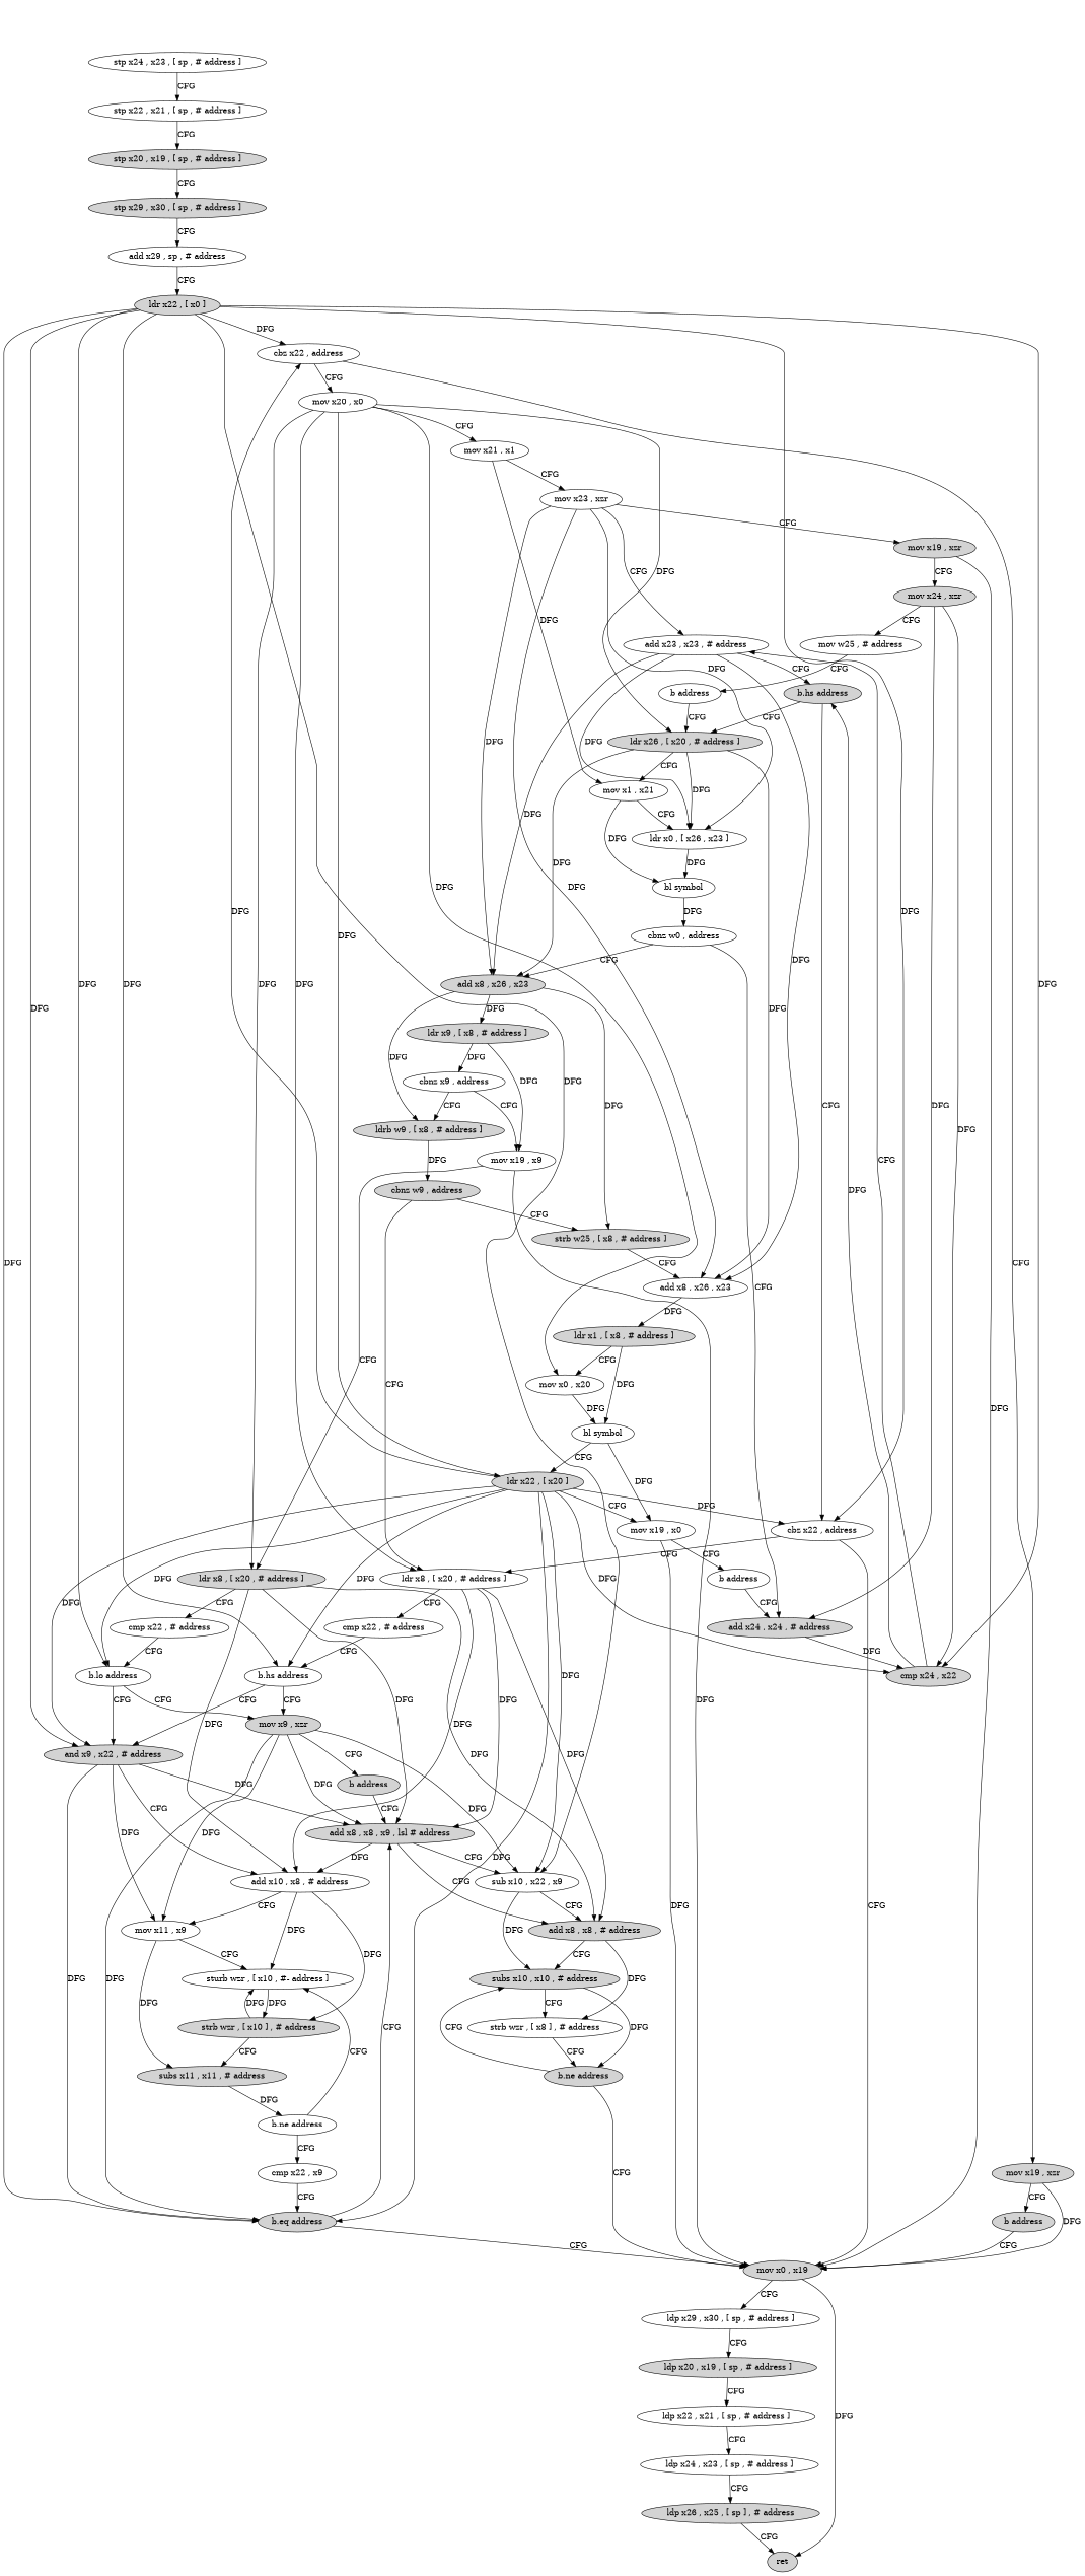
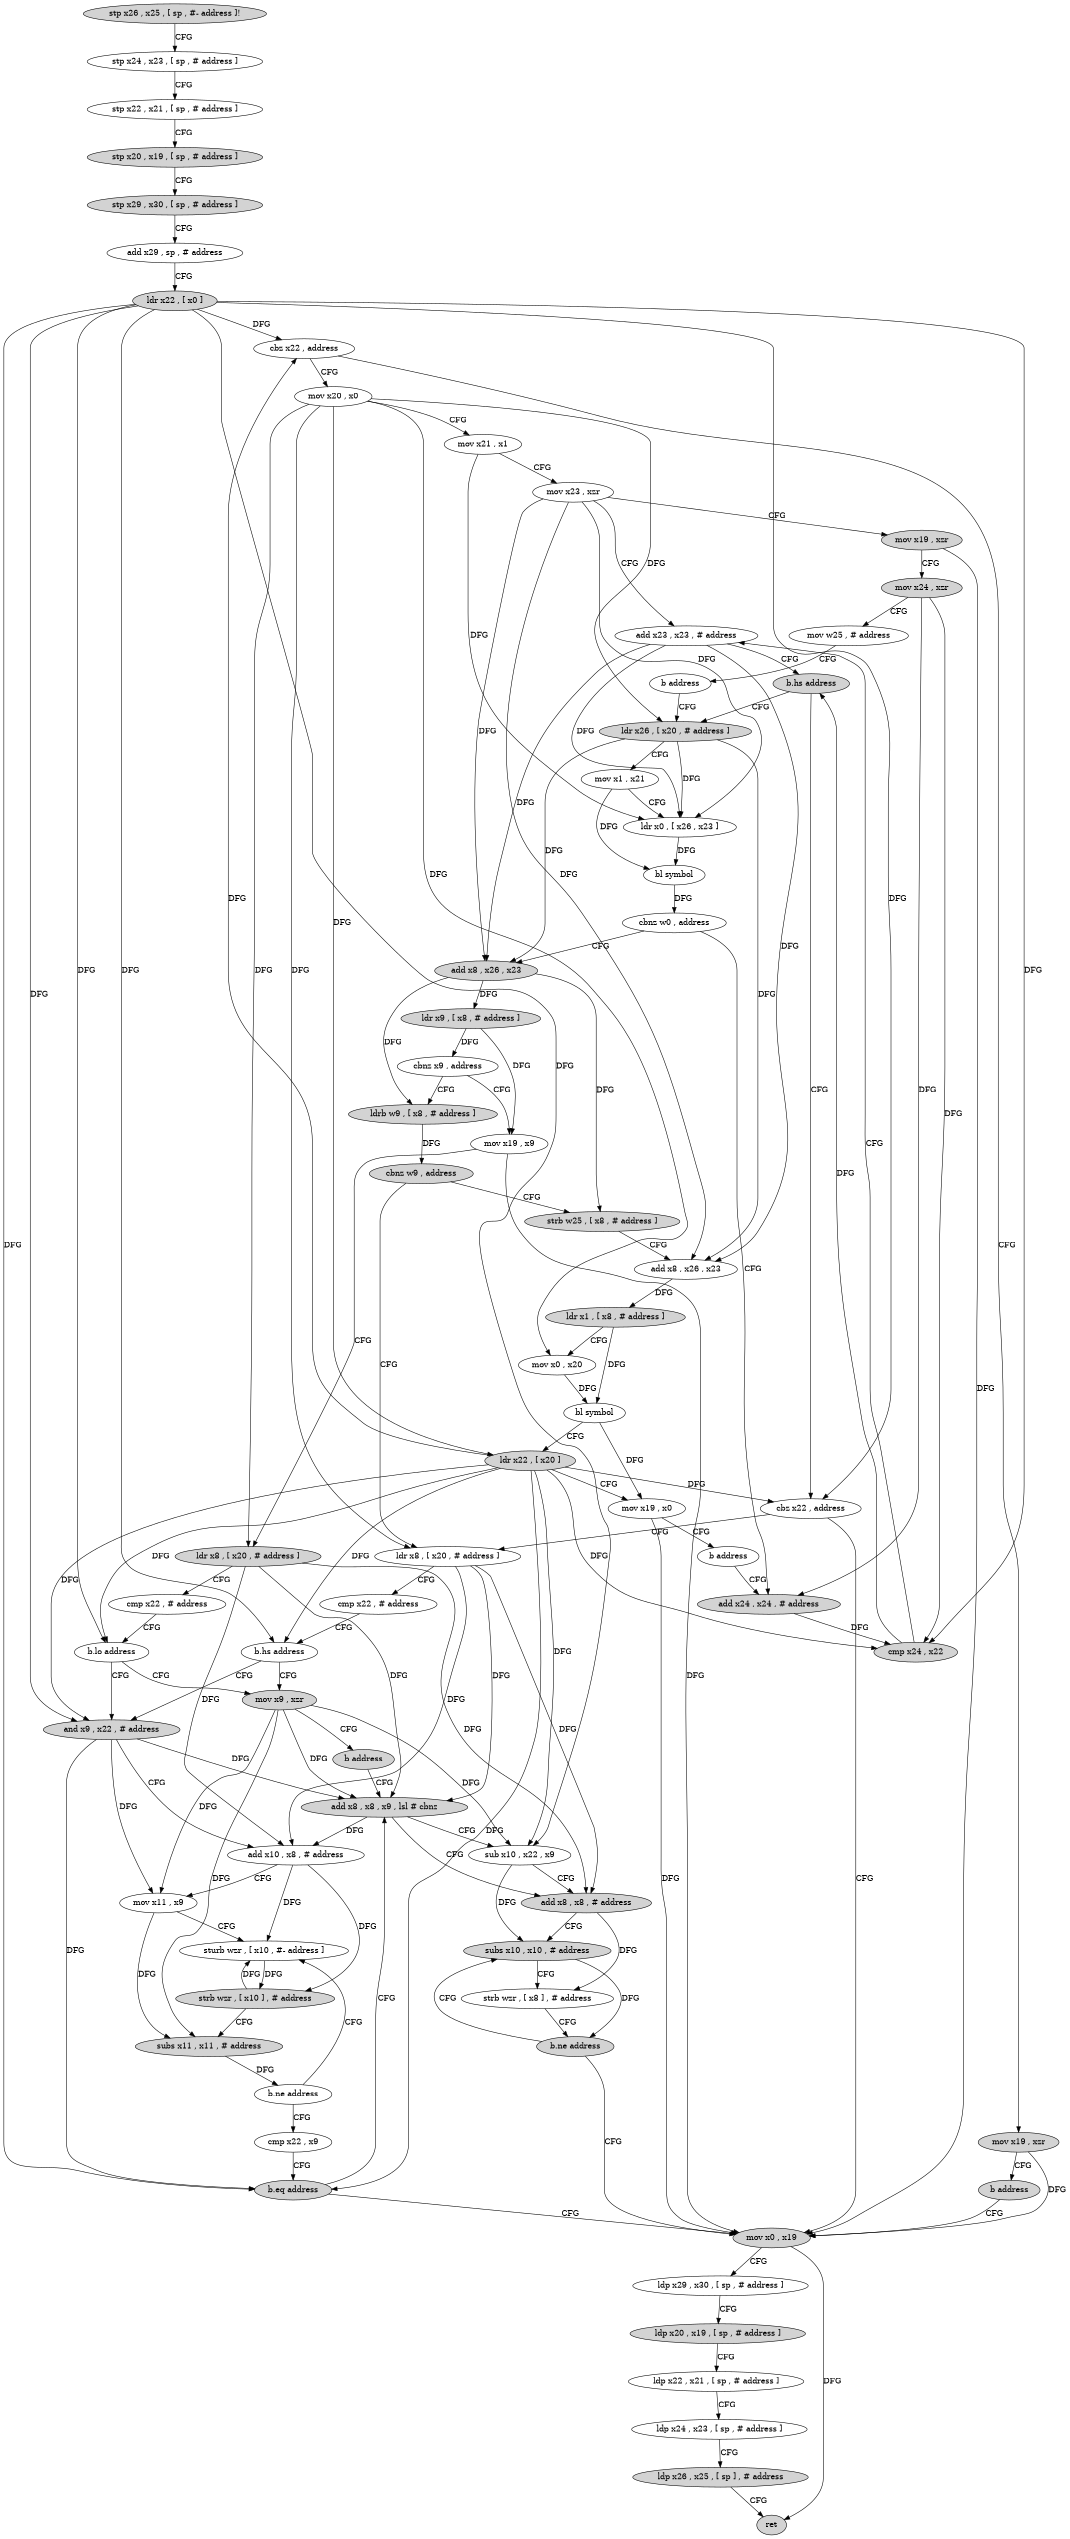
  digraph {
    node [fillcolor=white style=filled]
+   n1 [fillcolor=lightgrey label="stp x26 , x25 , [ sp , #- address ]!"]
    n2 [label="stp x24 , x23 , [ sp , # address ]"]
    n3 [label="stp x22 , x21 , [ sp , # address ]"]
    n4 [fillcolor=lightgrey label="stp x20 , x19 , [ sp , # address ]"]
    n5 [fillcolor=lightgrey label="stp x29 , x30 , [ sp , # address ]"]
    n6 [label="add x29 , sp , # address"]
    n7 [fillcolor=lightgrey label="ldr x22 , [ x0 ]"]
    n8 [label="cbz x22 , address"]
    n9 [fillcolor=lightgrey label="cmp x24 , x22"]
    n10 [label="cbz x22 , address"]
    n11 [label="b.lo address"]
    n12 [fillcolor=lightgrey label="and x9 , x22 , # address"]
    n13 [label="b.hs address"]
    n14 [label="sub x10 , x22 , x9"]
    n15 [fillcolor=lightgrey label="b.eq address"]
    n16 [fillcolor=lightgrey label="mov x19 , xzr"]
    n17 [label="mov x20 , x0"]
    n18 [label="add x23 , x23 , # address"]
    n19 [fillcolor=lightgrey label="b.hs address"]
    n20 [fillcolor=lightgrey label="mov x0 , x19"]
    n21 [label="ldr x8 , [ x20 , # address ]"]
    n22 [fillcolor=lightgrey label="mov x9 , xzr"]
-   n23 [fillcolor=lightgrey label="add x8 , x8 , x9 , lsl # address"]
+   n23 [fillcolor=lightgrey label="add x8 , x8 , x9 , lsl # cbnz"]
    n24 [label="add x10 , x8 , # address"]
    n25 [label="mov x11 , x9"]
    n26 [fillcolor=lightgrey label="add x8 , x8 , # address"]
    n27 [fillcolor=lightgrey label="subs x10 , x10 , # address"]
    n28 [fillcolor=lightgrey label="b address"]
    n29 [label="mov x21 , x1"]
    n30 [fillcolor=lightgrey label="ldr x26 , [ x20 , # address ]"]
    n31 [fillcolor=lightgrey label="ldr x8 , [ x20 , # address ]"]
    n32 [label="mov x0 , x20"]
    n33 [fillcolor=lightgrey label="ldr x22 , [ x20 ]"]
    n34 [label="ldp x29 , x30 , [ sp , # address ]"]
    n35 [fillcolor=lightgrey label=ret]
    n36 [label="mov x23 , xzr"]
    n37 [label="mov x1 , x21"]
    n38 [label="ldr x0 , [ x26 , x23 ]"]
    n39 [fillcolor=lightgrey label="add x8 , x26 , x23"]
    n40 [label="add x8 , x26 , x23"]
    n41 [label="cmp x22 , # address"]
    n42 [label="cmp x22 , # address"]
    n43 [label="bl symbol"]
    n44 [label="mov x19 , x0"]
    n45 [fillcolor=lightgrey label="ldp x20 , x19 , [ sp , # address ]"]
    n46 [fillcolor=lightgrey label="mov x19 , xzr"]
    n47 [label="bl symbol"]
    n48 [fillcolor=lightgrey label="mov x24 , xzr"]
    n49 [fillcolor=lightgrey label="ldr x9 , [ x8 , # address ]"]
    n50 [fillcolor=lightgrey label="ldrb w9 , [ x8 , # address ]"]
    n51 [fillcolor=lightgrey label="strb w25 , [ x8 , # address ]"]
    n52 [fillcolor=lightgrey label="ldr x1 , [ x8 , # address ]"]
    n53 [label="mov w25 , # address"]
    n54 [fillcolor=lightgrey label="add x24 , x24 , # address"]
    n55 [label="b address"]
    n56 [label="ldp x22 , x21 , [ sp , # address ]"]
    n57 [label="ldp x24 , x23 , [ sp , # address ]"]
    n58 [fillcolor=lightgrey label="ldp x26 , x25 , [ sp ] , # address"]
    n59 [label="cbnz w0 , address"]
    n60 [label="cbnz x9 , address"]
    n61 [label="mov x19 , x9"]
    n62 [fillcolor=lightgrey label="cbnz w9 , address"]
    n63 [label="sturb wzr , [ x10 , #- address ]"]
    n64 [fillcolor=lightgrey label="strb wzr , [ x10 ] , # address"]
    n65 [label="strb wzr , [ x8 ] , # address"]
    n66 [fillcolor=lightgrey label="b address"]
    n67 [fillcolor=lightgrey label="subs x11 , x11 , # address"]
    n68 [label="b.ne address"]
    n69 [label="b address"]
    n70 [fillcolor=lightgrey label="b.ne address"]
    n71 [label="cmp x22 , x9"]
+   n1 -> n2 [label=CFG]
    n2 -> n3 [label=CFG]
    n3 -> n4 [label=CFG]
    n4 -> n5 [label=CFG]
    n5 -> n6 [label=CFG]
    n6 -> n7 [label=CFG]
    n7 -> n8 [label=DFG]
    n7 -> n9 [label=DFG]
    n7 -> n10 [label=DFG]
    n7 -> n11 [label=DFG]
    n7 -> n12 [label=DFG]
    n7 -> n13 [label=DFG]
    n7 -> n14 [label=DFG]
    n7 -> n15 [label=DFG]
    n8 -> n16 [label=CFG]
    n8 -> n17 [label=CFG]
    n9 -> n18 [label=CFG]
    n9 -> n19 [label=DFG]
    n10 -> n20 [label=CFG]
    n10 -> n21 [label=CFG]
    n11 -> n12 [label=CFG]
    n11 -> n22 [label=CFG]
    n12 -> n15 [label=DFG]
    n12 -> n23 [label=DFG]
    n12 -> n24 [label=CFG]
    n12 -> n25 [label=DFG]
    n13 -> n12 [label=CFG]
    n13 -> n22 [label=CFG]
    n14 -> n26 [label=CFG]
    n14 -> n27 [label=DFG]
    n15 -> n20 [label=CFG]
    n15 -> n23 [label=CFG]
    n16 -> n20 [label=DFG]
    n16 -> n28 [label=CFG]
    n17 -> n21 [label=DFG]
    n17 -> n29 [label=CFG]
    n17 -> n30 [label=DFG]
    n17 -> n31 [label=DFG]
    n17 -> n32 [label=DFG]
    n17 -> n33 [label=DFG]
    n18 -> n19 [label=CFG]
    n18 -> n38 [label=DFG]
    n18 -> n39 [label=DFG]
    n18 -> n40 [label=DFG]
    n19 -> n10 [label=CFG]
    n19 -> n30 [label=CFG]
    n20 -> n34 [label=CFG]
    n20 -> n35 [label=DFG]
    n21 -> n23 [label=DFG]
    n21 -> n24 [label=DFG]
    n21 -> n26 [label=DFG]
    n21 -> n41 [label=CFG]
    n22 -> n14 [label=DFG]
-   n22 -> n15 [label=DFG]
+   n22 -> n67 [label=DFG]
    n22 -> n23 [label=DFG]
    n22 -> n25 [label=DFG]
    n22 -> n66 [label=CFG]
    n23 -> n14 [label=CFG]
    n23 -> n24 [label=DFG]
    n23 -> n26 [label=CFG]
    n24 -> n25 [label=CFG]
    n24 -> n63 [label=DFG]
    n24 -> n64 [label=DFG]
    n25 -> n63 [label=CFG]
    n25 -> n67 [label=DFG]
    n26 -> n27 [label=CFG]
    n26 -> n65 [label=DFG]
    n27 -> n65 [label=CFG]
    n27 -> n70 [label=DFG]
    n28 -> n20 [label=CFG]
    n29 -> n36 [label=CFG]
-   n29 -> n37 [label=DFG]
+   n29 -> n38 [label=DFG]
    n30 -> n37 [label=CFG]
    n30 -> n38 [label=DFG]
    n30 -> n39 [label=DFG]
    n30 -> n40 [label=DFG]
    n31 -> n23 [label=DFG]
    n31 -> n24 [label=DFG]
    n31 -> n26 [label=DFG]
    n31 -> n42 [label=CFG]
    n32 -> n43 [label=DFG]
    n33 -> n8 [label=DFG]
    n33 -> n9 [label=DFG]
    n33 -> n10 [label=DFG]
    n33 -> n11 [label=DFG]
    n33 -> n12 [label=DFG]
    n33 -> n13 [label=DFG]
    n33 -> n14 [label=DFG]
    n33 -> n15 [label=DFG]
    n33 -> n44 [label=CFG]
    n34 -> n45 [label=CFG]
    n36 -> n18 [label=CFG]
    n36 -> n38 [label=DFG]
    n36 -> n39 [label=DFG]
    n36 -> n40 [label=DFG]
    n36 -> n46 [label=CFG]
    n37 -> n38 [label=CFG]
    n37 -> n47 [label=DFG]
    n38 -> n47 [label=DFG]
    n39 -> n49 [label=DFG]
    n39 -> n50 [label=DFG]
    n39 -> n51 [label=DFG]
    n40 -> n52 [label=DFG]
    n41 -> n13 [label=CFG]
    n42 -> n11 [label=CFG]
    n43 -> n33 [label=CFG]
    n43 -> n44 [label=DFG]
    n44 -> n20 [label=DFG]
    n44 -> n69 [label=CFG]
    n45 -> n56 [label=CFG]
    n46 -> n20 [label=DFG]
    n46 -> n48 [label=CFG]
    n47 -> n59 [label=DFG]
    n48 -> n9 [label=DFG]
    n48 -> n53 [label=CFG]
    n48 -> n54 [label=DFG]
    n49 -> n60 [label=DFG]
    n49 -> n61 [label=DFG]
    n50 -> n62 [label=DFG]
    n51 -> n40 [label=CFG]
    n52 -> n32 [label=CFG]
    n52 -> n43 [label=DFG]
    n53 -> n55 [label=CFG]
    n54 -> n9 [label=DFG]
    n55 -> n30 [label=CFG]
    n56 -> n57 [label=CFG]
    n57 -> n58 [label=CFG]
    n58 -> n35 [label=CFG]
    n59 -> n39 [label=CFG]
    n59 -> n54 [label=CFG]
    n60 -> n50 [label=CFG]
    n60 -> n61 [label=CFG]
    n61 -> n20 [label=DFG]
    n61 -> n31 [label=CFG]
    n62 -> n21 [label=CFG]
    n62 -> n51 [label=CFG]
    n63 -> n64 [label=DFG]
    n64 -> n63 [label=DFG]
    n64 -> n67 [label=CFG]
    n65 -> n70 [label=CFG]
    n66 -> n23 [label=CFG]
    n67 -> n68 [label=DFG]
    n68 -> n63 [label=CFG]
    n68 -> n71 [label=CFG]
    n69 -> n54 [label=CFG]
    n70 -> n20 [label=CFG]
    n70 -> n27 [label=CFG]
    n71 -> n15 [label=CFG]
  }
